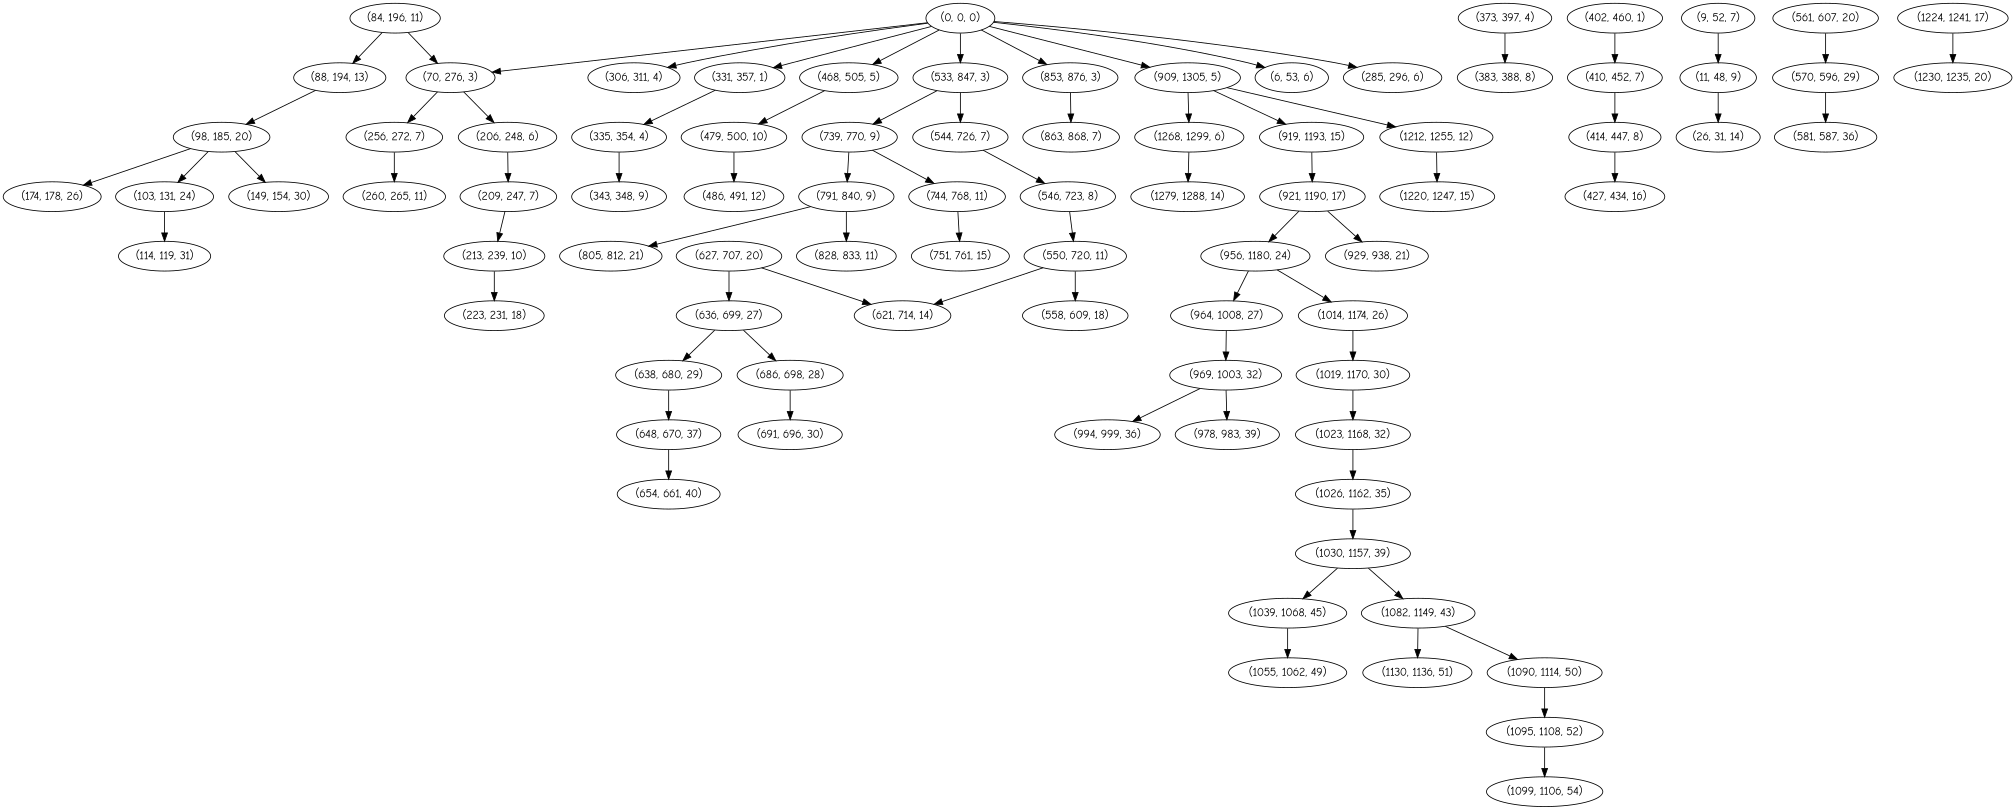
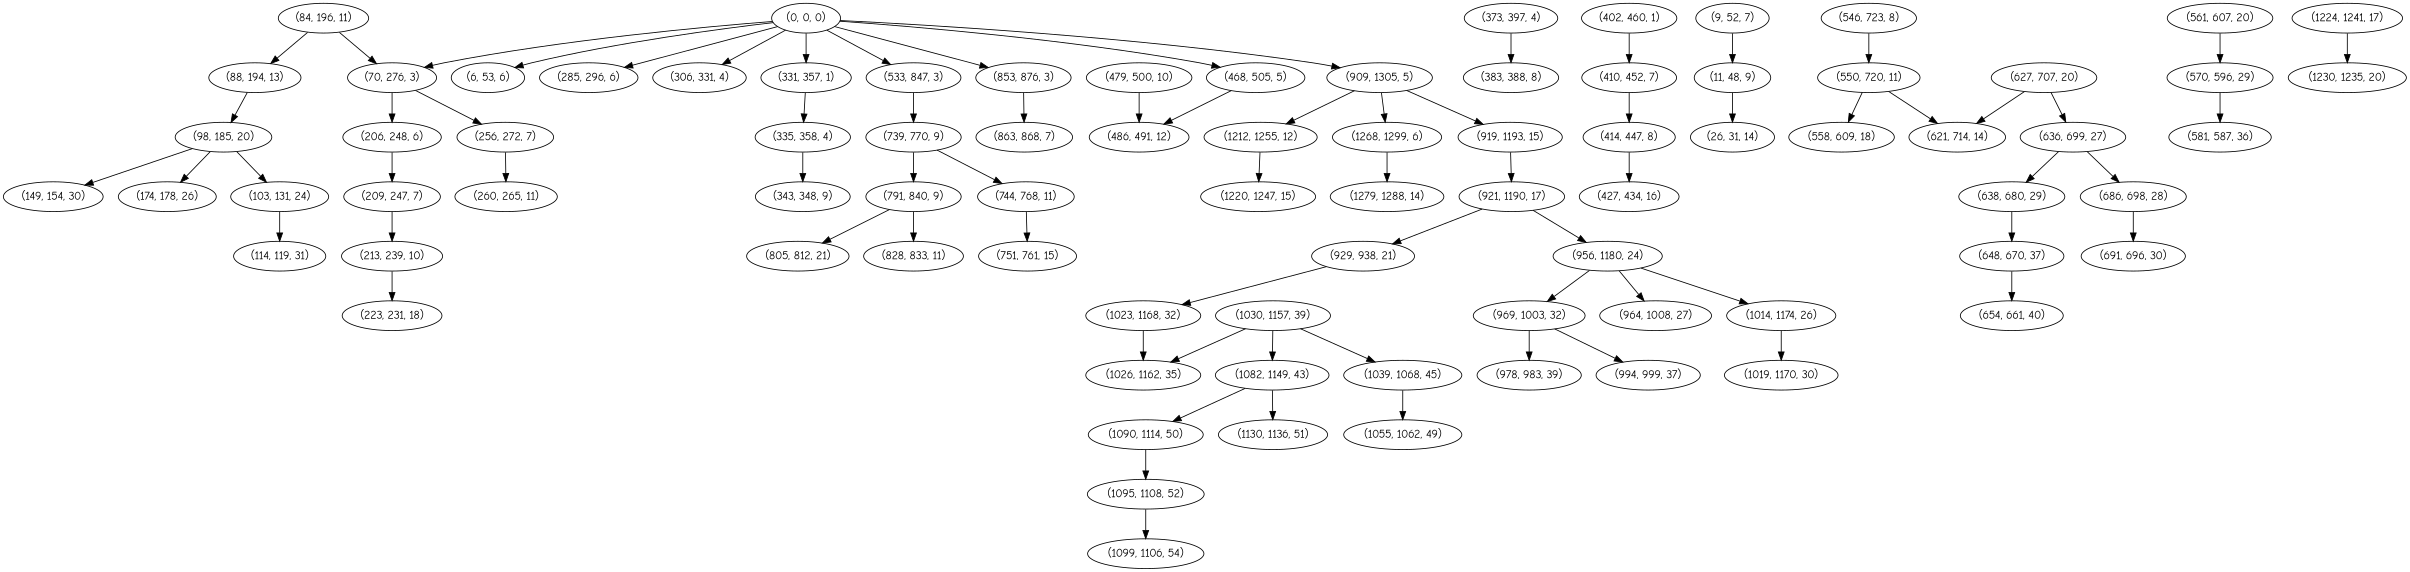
  digraph {
    fontname="Comic Neue"
    node [fontname="Comic Neue"]
    edge [fontname="Comic Neue"]
    "(0, 0, 0)"
    "(6, 53, 6)"
    "(70, 276, 3)"
    "(285, 296, 6)"
-   "(306, 311, 4)"
+   "(306, 311, 4)" [label="(306, 331, 4)"]
    "(331, 357, 1)"
    "(468, 505, 5)"
    "(533, 847, 3)"
    "(853, 876, 3)"
    "(909, 1305, 5)"
    "(206, 248, 6)"
    "(256, 272, 7)"
-   "(335, 354, 4)"
+   "(335, 354, 4)" [label="(335, 358, 4)"]
    "(373, 397, 4)"
    "(383, 388, 8)"
    "(402, 460, 1)"
    "(410, 452, 7)"
    "(479, 500, 10)"
-   "(544, 726, 7)"
    "(739, 770, 9)"
    "(863, 868, 7)"
    "(919, 1193, 15)"
    "(1212, 1255, 12)"
    "(1268, 1299, 6)"
    "(9, 52, 7)"
    "(11, 48, 9)"
    "(26, 31, 14)"
    "(84, 196, 11)"
    "(88, 194, 13)"
    "(209, 247, 7)"
    "(260, 265, 11)"
    "(98, 185, 20)"
    "(103, 131, 24)"
    "(149, 154, 30)"
    "(174, 178, 26)"
    "(114, 119, 31)"
    "(213, 239, 10)"
    "(223, 231, 18)"
    "(343, 348, 9)"
    "(414, 447, 8)"
    "(427, 434, 16)"
    "(486, 491, 12)"
    "(546, 723, 8)"
    "(791, 840, 9)"
    "(744, 768, 11)"
    "(805, 812, 21)"
    "(828, 833, 11)"
    "(550, 720, 11)"
    "(558, 609, 18)"
    "(621, 714, 14)"
    "(561, 607, 20)"
    "(570, 596, 29)"
    "(581, 587, 36)"
    "(627, 707, 20)"
    "(636, 699, 27)"
    "(638, 680, 29)"
    "(686, 698, 28)"
    "(648, 670, 37)"
    "(691, 696, 30)"
    "(654, 661, 40)"
    "(751, 761, 15)"
    "(921, 1190, 17)"
    "(1220, 1247, 15)"
    "(1279, 1288, 14)"
    "(929, 938, 21)"
    "(956, 1180, 24)"
    n67 [label="(964, 1008, 27)"]
    "(1014, 1174, 26)"
    "(969, 1003, 32)"
    "(1019, 1170, 30)"
    "(978, 983, 39)"
-   "(994, 999, 36)"
+   "(994, 999, 36)" [label="(994, 999, 37)"]
    "(1023, 1168, 32)"
    "(1026, 1162, 35)"
    "(1030, 1157, 39)"
    "(1039, 1068, 45)"
    "(1082, 1149, 43)"
    "(1055, 1062, 49)"
    "(1090, 1114, 50)"
    "(1130, 1136, 51)"
    "(1095, 1108, 52)"
    "(1099, 1106, 54)"
    "(1224, 1241, 17)"
    "(1230, 1235, 20)"
    "(0, 0, 0)" -> "(6, 53, 6)"
    "(0, 0, 0)" -> "(70, 276, 3)"
    "(0, 0, 0)" -> "(285, 296, 6)"
    "(0, 0, 0)" -> "(306, 311, 4)"
    "(0, 0, 0)" -> "(331, 357, 1)"
    "(0, 0, 0)" -> "(468, 505, 5)"
    "(0, 0, 0)" -> "(533, 847, 3)"
    "(0, 0, 0)" -> "(853, 876, 3)"
    "(0, 0, 0)" -> "(909, 1305, 5)"
    "(70, 276, 3)" -> "(206, 248, 6)"
    "(70, 276, 3)" -> "(256, 272, 7)"
    "(331, 357, 1)" -> "(335, 354, 4)"
-   "(468, 505, 5)" -> "(479, 500, 10)"
-   "(533, 847, 3)" -> "(544, 726, 7)"
+   "(468, 505, 5)" -> "(486, 491, 12)"
    "(533, 847, 3)" -> "(739, 770, 9)"
    "(853, 876, 3)" -> "(863, 868, 7)"
    "(909, 1305, 5)" -> "(919, 1193, 15)"
    "(909, 1305, 5)" -> "(1212, 1255, 12)"
    "(909, 1305, 5)" -> "(1268, 1299, 6)"
    "(206, 248, 6)" -> "(209, 247, 7)"
    "(256, 272, 7)" -> "(260, 265, 11)"
    "(335, 354, 4)" -> "(343, 348, 9)"
    "(373, 397, 4)" -> "(383, 388, 8)"
    "(402, 460, 1)" -> "(410, 452, 7)"
    "(410, 452, 7)" -> "(414, 447, 8)"
    "(479, 500, 10)" -> "(486, 491, 12)"
-   "(544, 726, 7)" -> "(546, 723, 8)"
    "(739, 770, 9)" -> "(791, 840, 9)"
    "(739, 770, 9)" -> "(744, 768, 11)"
    "(919, 1193, 15)" -> "(921, 1190, 17)"
    "(1212, 1255, 12)" -> "(1220, 1247, 15)"
    "(1268, 1299, 6)" -> "(1279, 1288, 14)"
    "(9, 52, 7)" -> "(11, 48, 9)"
    "(11, 48, 9)" -> "(26, 31, 14)"
    "(84, 196, 11)" -> "(70, 276, 3)"
    "(84, 196, 11)" -> "(88, 194, 13)"
    "(88, 194, 13)" -> "(98, 185, 20)"
    "(209, 247, 7)" -> "(213, 239, 10)"
    "(98, 185, 20)" -> "(103, 131, 24)"
    "(98, 185, 20)" -> "(149, 154, 30)"
    "(98, 185, 20)" -> "(174, 178, 26)"
    "(103, 131, 24)" -> "(114, 119, 31)"
    "(213, 239, 10)" -> "(223, 231, 18)"
    "(414, 447, 8)" -> "(427, 434, 16)"
    "(546, 723, 8)" -> "(550, 720, 11)"
    "(791, 840, 9)" -> "(805, 812, 21)"
    "(791, 840, 9)" -> "(828, 833, 11)"
    "(744, 768, 11)" -> "(751, 761, 15)"
    "(550, 720, 11)" -> "(558, 609, 18)"
    "(550, 720, 11)" -> "(621, 714, 14)"
    "(561, 607, 20)" -> "(570, 596, 29)"
    "(570, 596, 29)" -> "(581, 587, 36)"
    "(627, 707, 20)" -> "(621, 714, 14)"
    "(627, 707, 20)" -> "(636, 699, 27)"
    "(636, 699, 27)" -> "(638, 680, 29)"
    "(636, 699, 27)" -> "(686, 698, 28)"
    "(638, 680, 29)" -> "(648, 670, 37)"
    "(686, 698, 28)" -> "(691, 696, 30)"
    "(648, 670, 37)" -> "(654, 661, 40)"
    "(921, 1190, 17)" -> "(929, 938, 21)"
    "(921, 1190, 17)" -> "(956, 1180, 24)"
    "(956, 1180, 24)" -> n67
    "(956, 1180, 24)" -> "(1014, 1174, 26)"
-   n67 -> "(969, 1003, 32)"
+   "(956, 1180, 24)" -> "(969, 1003, 32)"
    "(1014, 1174, 26)" -> "(1019, 1170, 30)"
    "(969, 1003, 32)" -> "(978, 983, 39)"
    "(969, 1003, 32)" -> "(994, 999, 36)"
-   "(1019, 1170, 30)" -> "(1023, 1168, 32)"
+   "(929, 938, 21)" -> "(1023, 1168, 32)"
    "(1023, 1168, 32)" -> "(1026, 1162, 35)"
-   "(1026, 1162, 35)" -> "(1030, 1157, 39)"
+   "(1030, 1157, 39)" -> "(1026, 1162, 35)"
    "(1030, 1157, 39)" -> "(1039, 1068, 45)"
    "(1030, 1157, 39)" -> "(1082, 1149, 43)"
    "(1039, 1068, 45)" -> "(1055, 1062, 49)"
    "(1082, 1149, 43)" -> "(1090, 1114, 50)"
    "(1082, 1149, 43)" -> "(1130, 1136, 51)"
    "(1090, 1114, 50)" -> "(1095, 1108, 52)"
    "(1095, 1108, 52)" -> "(1099, 1106, 54)"
    "(1224, 1241, 17)" -> "(1230, 1235, 20)"
  }
